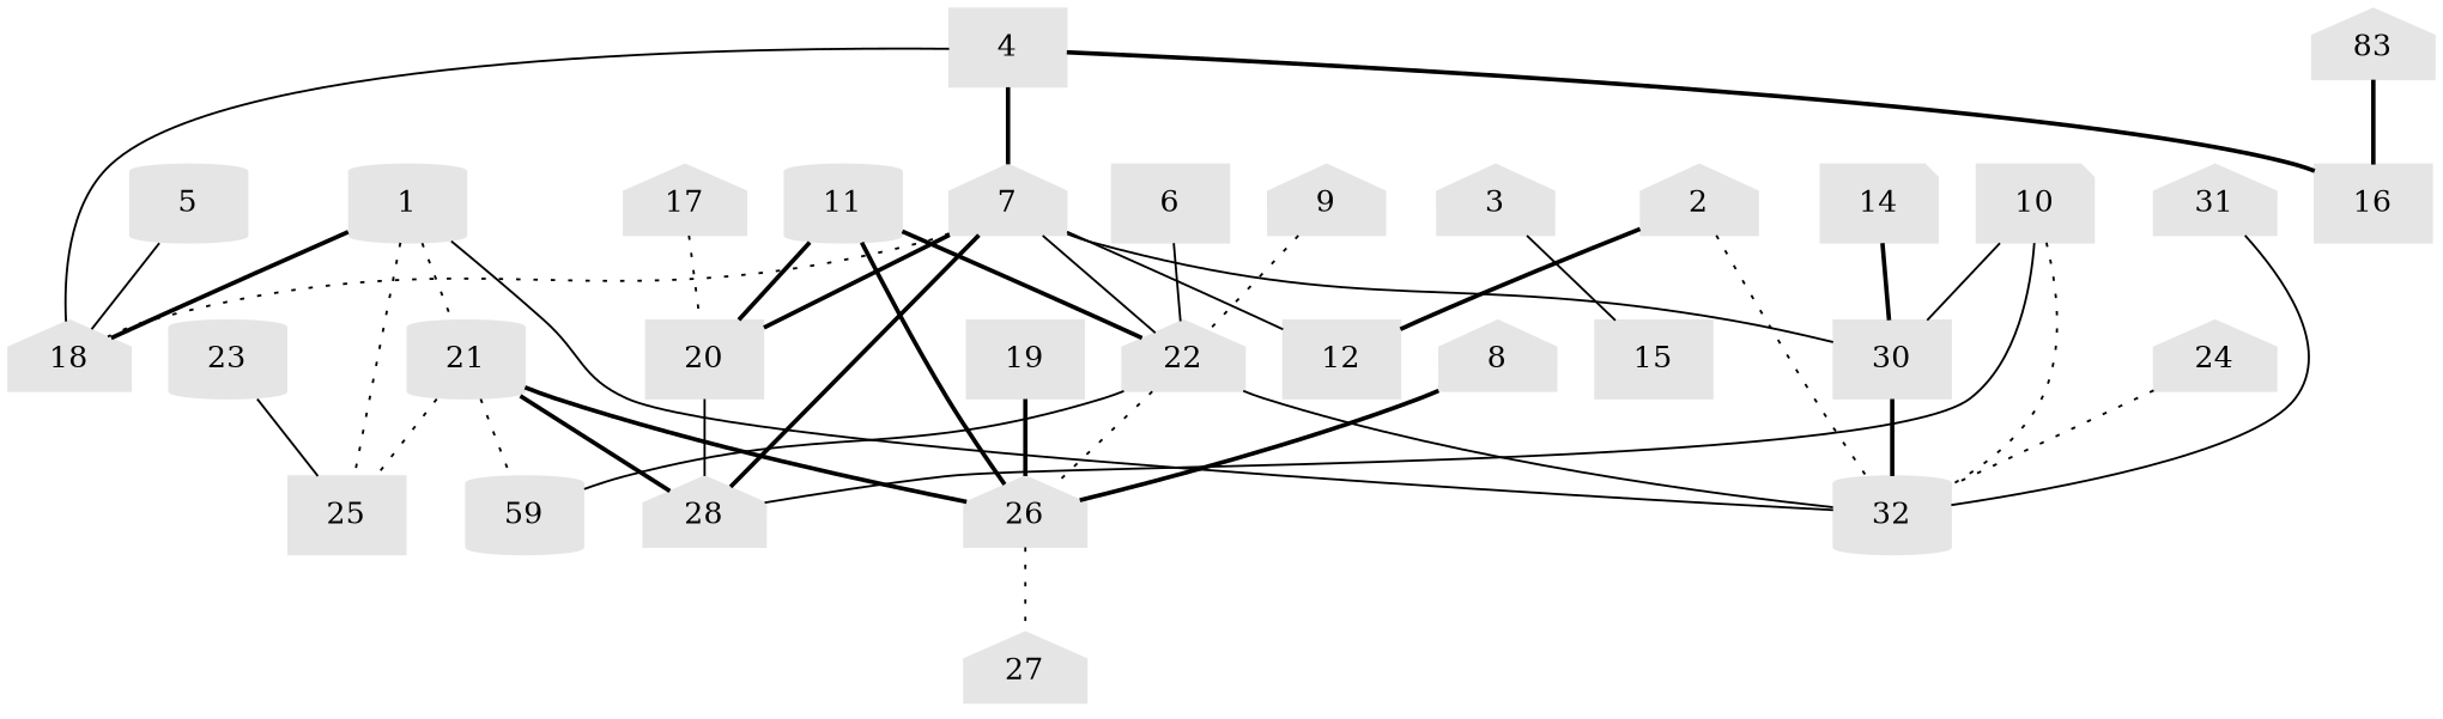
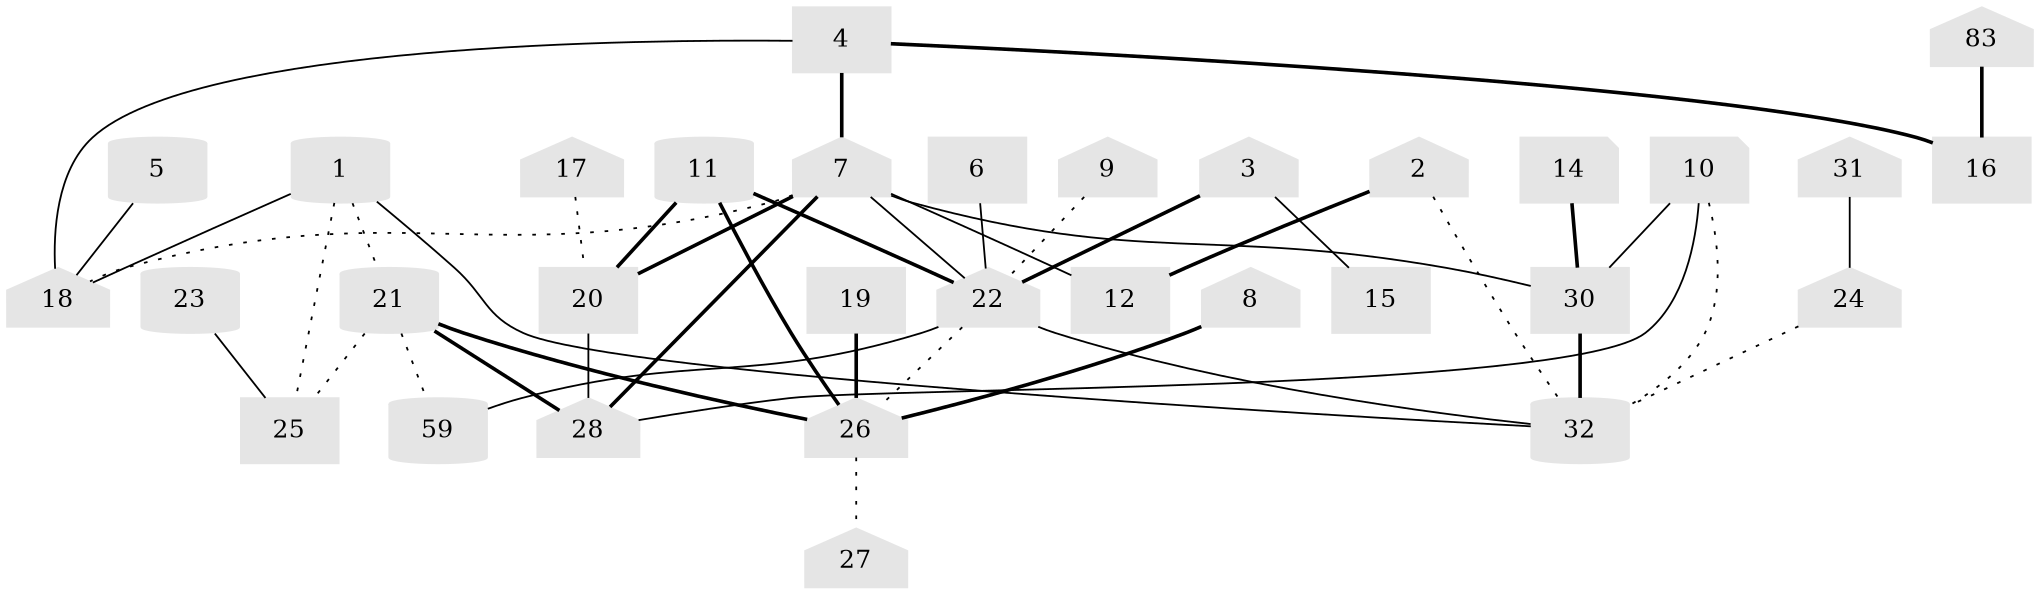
  graph {
    node [color=gray90 shape=house style=filled]
    edge [style=bold weight=1.0]
    1 [shape=cylinder]
    18
    21 [shape=cylinder]
    25 [shape=box]
    32 [shape=cylinder]
    28
    26
    n8 [label=59 shape=cylinder]
    2
    12 [shape=box]
    15 [shape=box]
    3
    22
    4 [shape=box]
    7
    16 [shape=box]
    20 [shape=box]
    30 [shape=box]
    5 [shape=cylinder]
    6 [shape=box]
    8
    27
    9
    10 [shape=note]
    11 [shape=cylinder]
    n26 [label=83]
    14 [shape=note]
    17
    19 [shape=box]
    23 [shape=cylinder]
    24
    31
-   1 -- 18
+   1 -- 18 [style=solid]
    1 -- 21 [style=dotted]
    1 -- 25 [style=dotted]
    1 -- 32 [style=solid]
    21 -- 25 [style=dotted]
    21 -- 28
    21 -- 26
    21 -- n8 [style=dotted]
    26 -- 27 [style=dotted]
    2 -- 32 [style=dotted]
    2 -- 12
    3 -- 15 [style=solid]
+   3 -- 22
    22 -- 32 [style=solid]
    22 -- 26 [style=dotted]
    22 -- n8 [style=solid]
    4 -- 18 [style=solid]
    4 -- 7
    4 -- 16
    7 -- 18 [style=dotted]
    7 -- 28
    7 -- 12 [style=solid]
    7 -- 22 [style=solid]
    7 -- 20
    7 -- 30 [style=solid]
    20 -- 28 [style=solid weight=2.0]
    30 -- 32
    5 -- 18 [style=solid]
    6 -- 22 [style=solid]
    8 -- 26
    9 -- 22 [style=dotted]
    10 -- 32 [style=dotted]
    10 -- 28 [style=solid]
    10 -- 30 [style=solid]
    11 -- 26
    11 -- 22
    11 -- 20
    n26 -- 16
    14 -- 30
    17 -- 20 [style=dotted]
    19 -- 26
    23 -- 25 [style=solid]
    24 -- 32 [style=dotted]
-   31 -- 32 [style=solid]
+   31 -- 24 [style=solid]
  }
